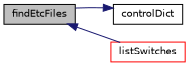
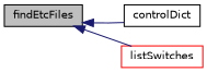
  digraph {
    rankdir=LR
    node [color=black fontname=Helvetica fontsize=10 shape=record]
    edge [color=midnightblue dir=back fontname=Helvetica fontsize=10 labelfontname=Helvetica labelfontsize=10 style=solid]
    n1 [fillcolor=grey75 fontcolor=black height=0.2 label=findEtcFiles style=filled width=0.4]
    n2 [height=0.2 label=controlDict width=0.4]
    n3 [color=red height=0.2 label=listSwitches width=0.4]
-   n2 -> n1
+   n1 -> n2
    n1 -> n3
  }
